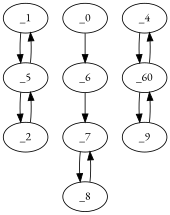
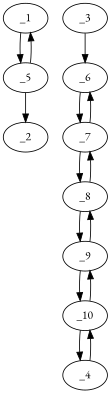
  digraph {
    fontname="EB Garamond"
    node [fontname="EB Garamond" y=71.000000]
    edge [fontname="EB Garamond" orient=0.000000]
    _1 [x=67.000000 y=35.000000]
    _5 [x=56.000000 y=51.000000]
    _2 [x=30.000000 y=54.000000]
-   _3 [x=120.000000 y=55.000000 label=_0]
+   _3 [x=120.000000 y=55.000000]
    _6 [x=133.000000 y=64.000000]
    _7 [x=151.000000 y=67.000000]
    _8 [x=170.000000 y=70.000000]
    _4 [x=225.000000 y=79.000000]
-   _10 [x=212.000000 label=_60]
+   _10 [x=212.000000]
    _9 [x=190.000000]
    _1 -> _5 [angle=2.173084 orient=0.824042]
    _5 -> _1 [angle=-0.968509 orient=-0.824042]
    _5 -> _2 [angle=3.026716 orient=0.114624]
-   _2 -> _5 [angle=-0.114877 orient=-0.114624]
    _3 -> _6 [angle=0.605545 orient=0.569210]
    _6 -> _7 [angle=0.165149 orient=0.164399]
+   _7 -> _6 [angle=-2.976444 orient=-0.164399]
    _7 -> _8 [angle=0.156602 orient=0.155963]
    _8 -> _7 [angle=-2.984991 orient=-0.155963]
+   _8 -> _9 [angle=0.049958 orient=0.049938]
    _4 -> _10 [angle=-2.589938 orient=-0.524097]
    _10 -> _4 [angle=0.551655 orient=0.524097]
    _10 -> _9 [angle=3.141593]
+   _9 -> _8 [angle=-3.091634 orient=-0.049938]
    _9 -> _10 [angle=0.000000]
  }
